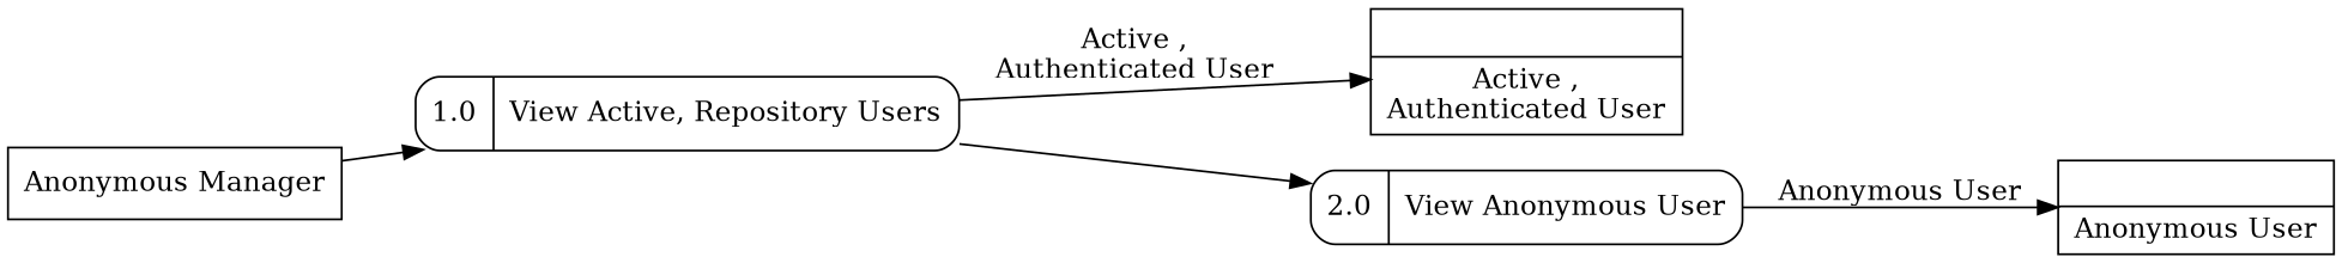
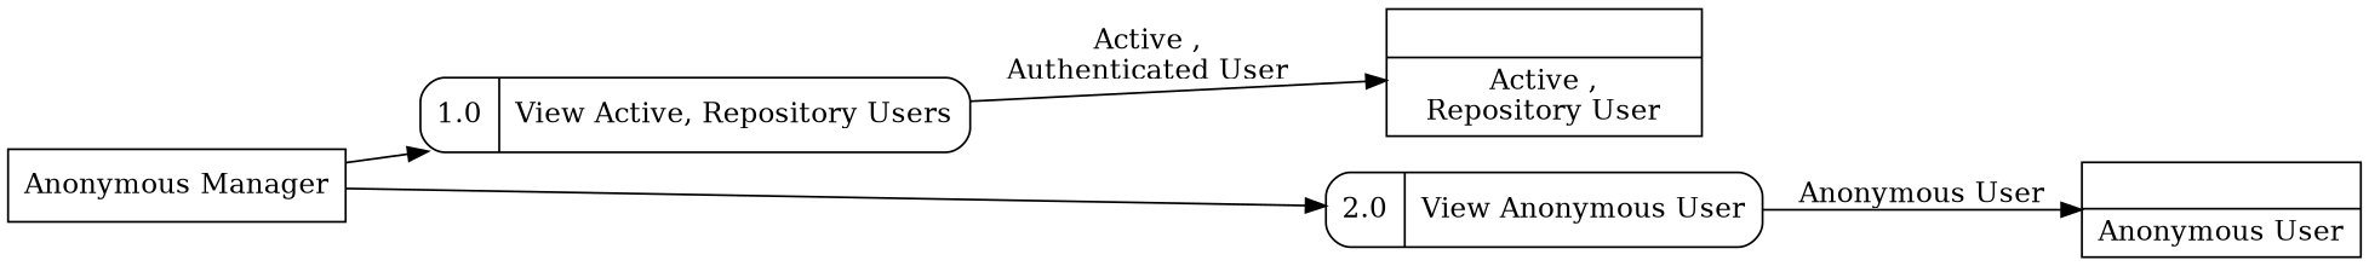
  digraph {
    rankdir=LR
    node [shape=record]
-   n1 [label="<f0>  |<f1> Active ,\nAuthenticated User "]
+   n1 [label="<f0>  |<f1> Active ,\nRepository User "]
    n2 [label="<f0>  |<f1> Anonymous User "]
    n3 [label="Anonymous Manager" shape=box]
    n4 [label="{<f0> 1.0|<f1> View Active, Repository Users }" shape=Mrecord]
    n5 [label="{<f0> 2.0|<f1> View Anonymous User }" shape=Mrecord]
    n3 -> n4
-   n4 -> n5
+   n3 -> n5
    n4 -> n1 [label="Active ,\nAuthenticated User"]
    n5 -> n2 [label="Anonymous User"]
  }
